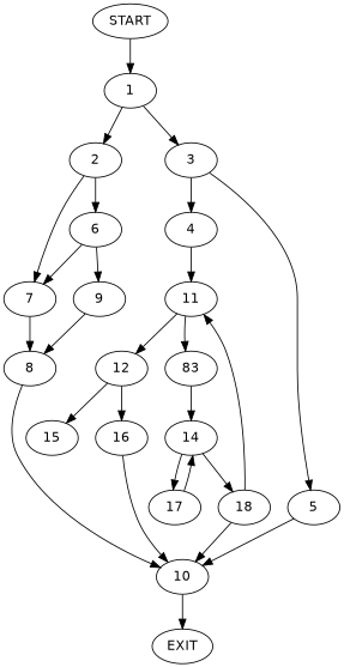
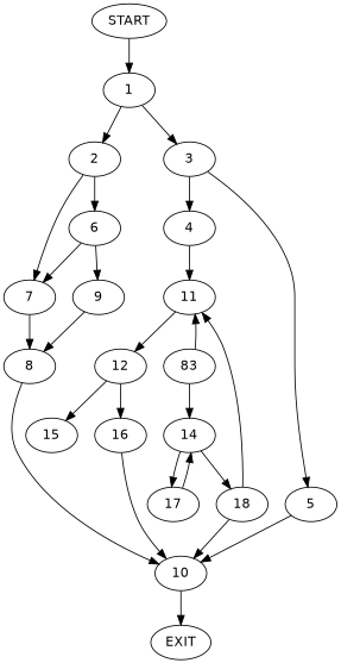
  digraph {
    fontname="DejaVu Sans"
    node [fontname="DejaVu Sans"]
    edge [fontname="DejaVu Sans"]
    n1 [label=START]
    1
    2
    3
    n5 [label=EXIT]
    6
    7
    4
    5
    9
    8
    11
    10
    12
    n15 [label=83]
    15
    16
    14
    17
    18
    n1 -> 1
    1 -> 2
    1 -> 3
    2 -> 6
    2 -> 7
    3 -> 4
    3 -> 5
    6 -> 7
    6 -> 9
    7 -> 8
    4 -> 11
    5 -> 10
    9 -> 8
    8 -> 10
    11 -> 12
-   11 -> n15
+   n15 -> 11
    10 -> n5
    12 -> 15
    12 -> 16
    n15 -> 14
    16 -> 10
    14 -> 17
    14 -> 18
    17 -> 14
    18 -> 11
    18 -> 10
  }
